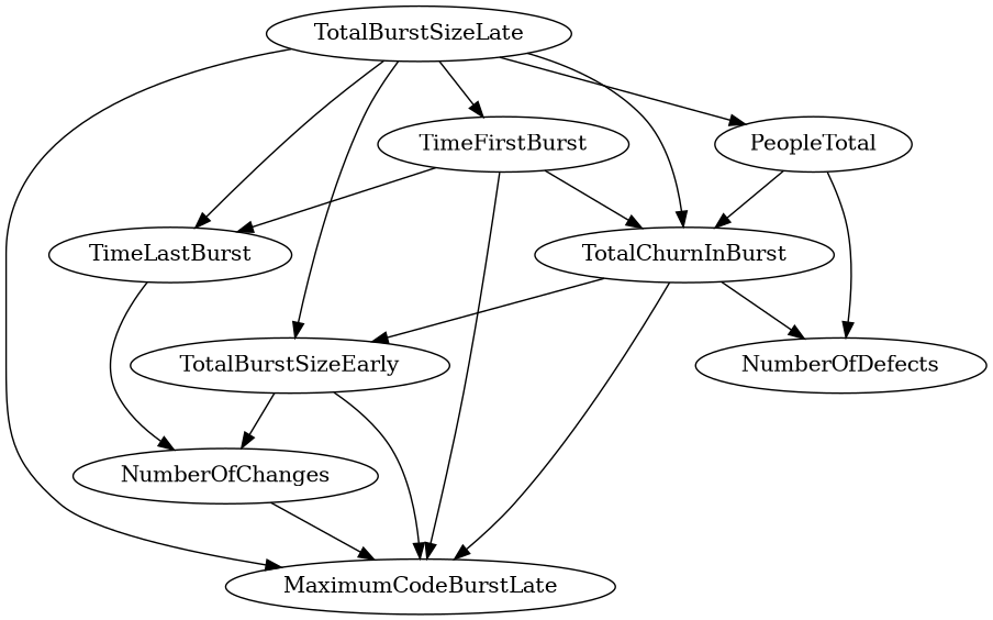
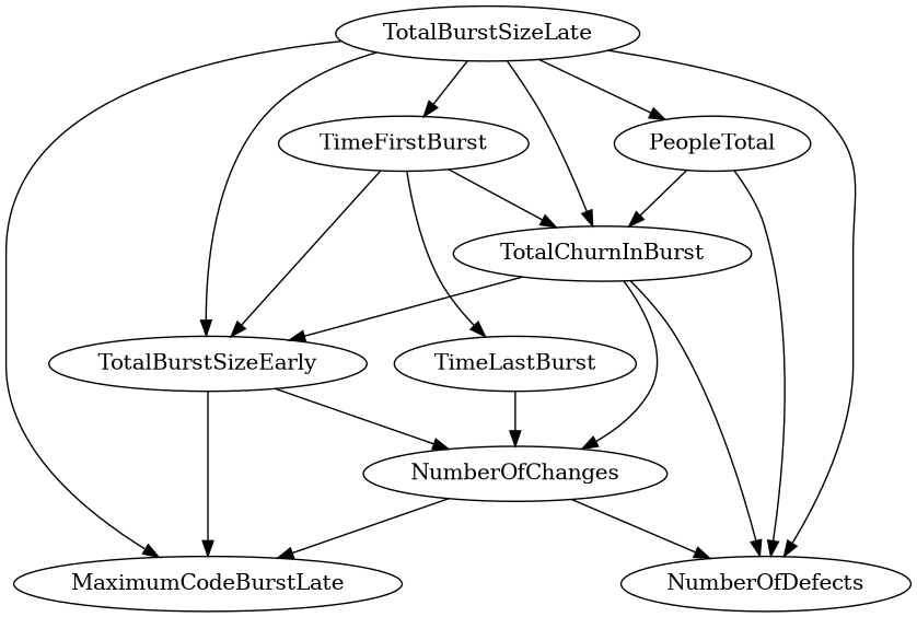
  digraph {
    NumberOfChanges
    NumberOfDefects
    MaximumCodeBurstLate
    TotalBurstSizeEarly
    TotalBurstSizeLate
    TimeLastBurst
    TimeFirstBurst
    TotalChurnInBurst
    PeopleTotal
+   NumberOfChanges -> NumberOfDefects
    NumberOfChanges -> MaximumCodeBurstLate
    TotalBurstSizeEarly -> NumberOfChanges
    TotalBurstSizeEarly -> MaximumCodeBurstLate
    TotalBurstSizeLate -> MaximumCodeBurstLate
    TotalBurstSizeLate -> TotalBurstSizeEarly
-   TotalBurstSizeLate -> TimeLastBurst
+   TotalBurstSizeLate -> NumberOfDefects
    TotalBurstSizeLate -> TimeFirstBurst
    TotalBurstSizeLate -> TotalChurnInBurst
    TotalBurstSizeLate -> PeopleTotal
    TimeLastBurst -> NumberOfChanges
-   TimeFirstBurst -> MaximumCodeBurstLate
+   TimeFirstBurst -> TotalBurstSizeEarly
    TimeFirstBurst -> TimeLastBurst
    TimeFirstBurst -> TotalChurnInBurst
-   TotalChurnInBurst -> MaximumCodeBurstLate
+   TotalChurnInBurst -> NumberOfChanges
    TotalChurnInBurst -> NumberOfDefects
    TotalChurnInBurst -> TotalBurstSizeEarly
    PeopleTotal -> NumberOfDefects
    PeopleTotal -> TotalChurnInBurst
  }
